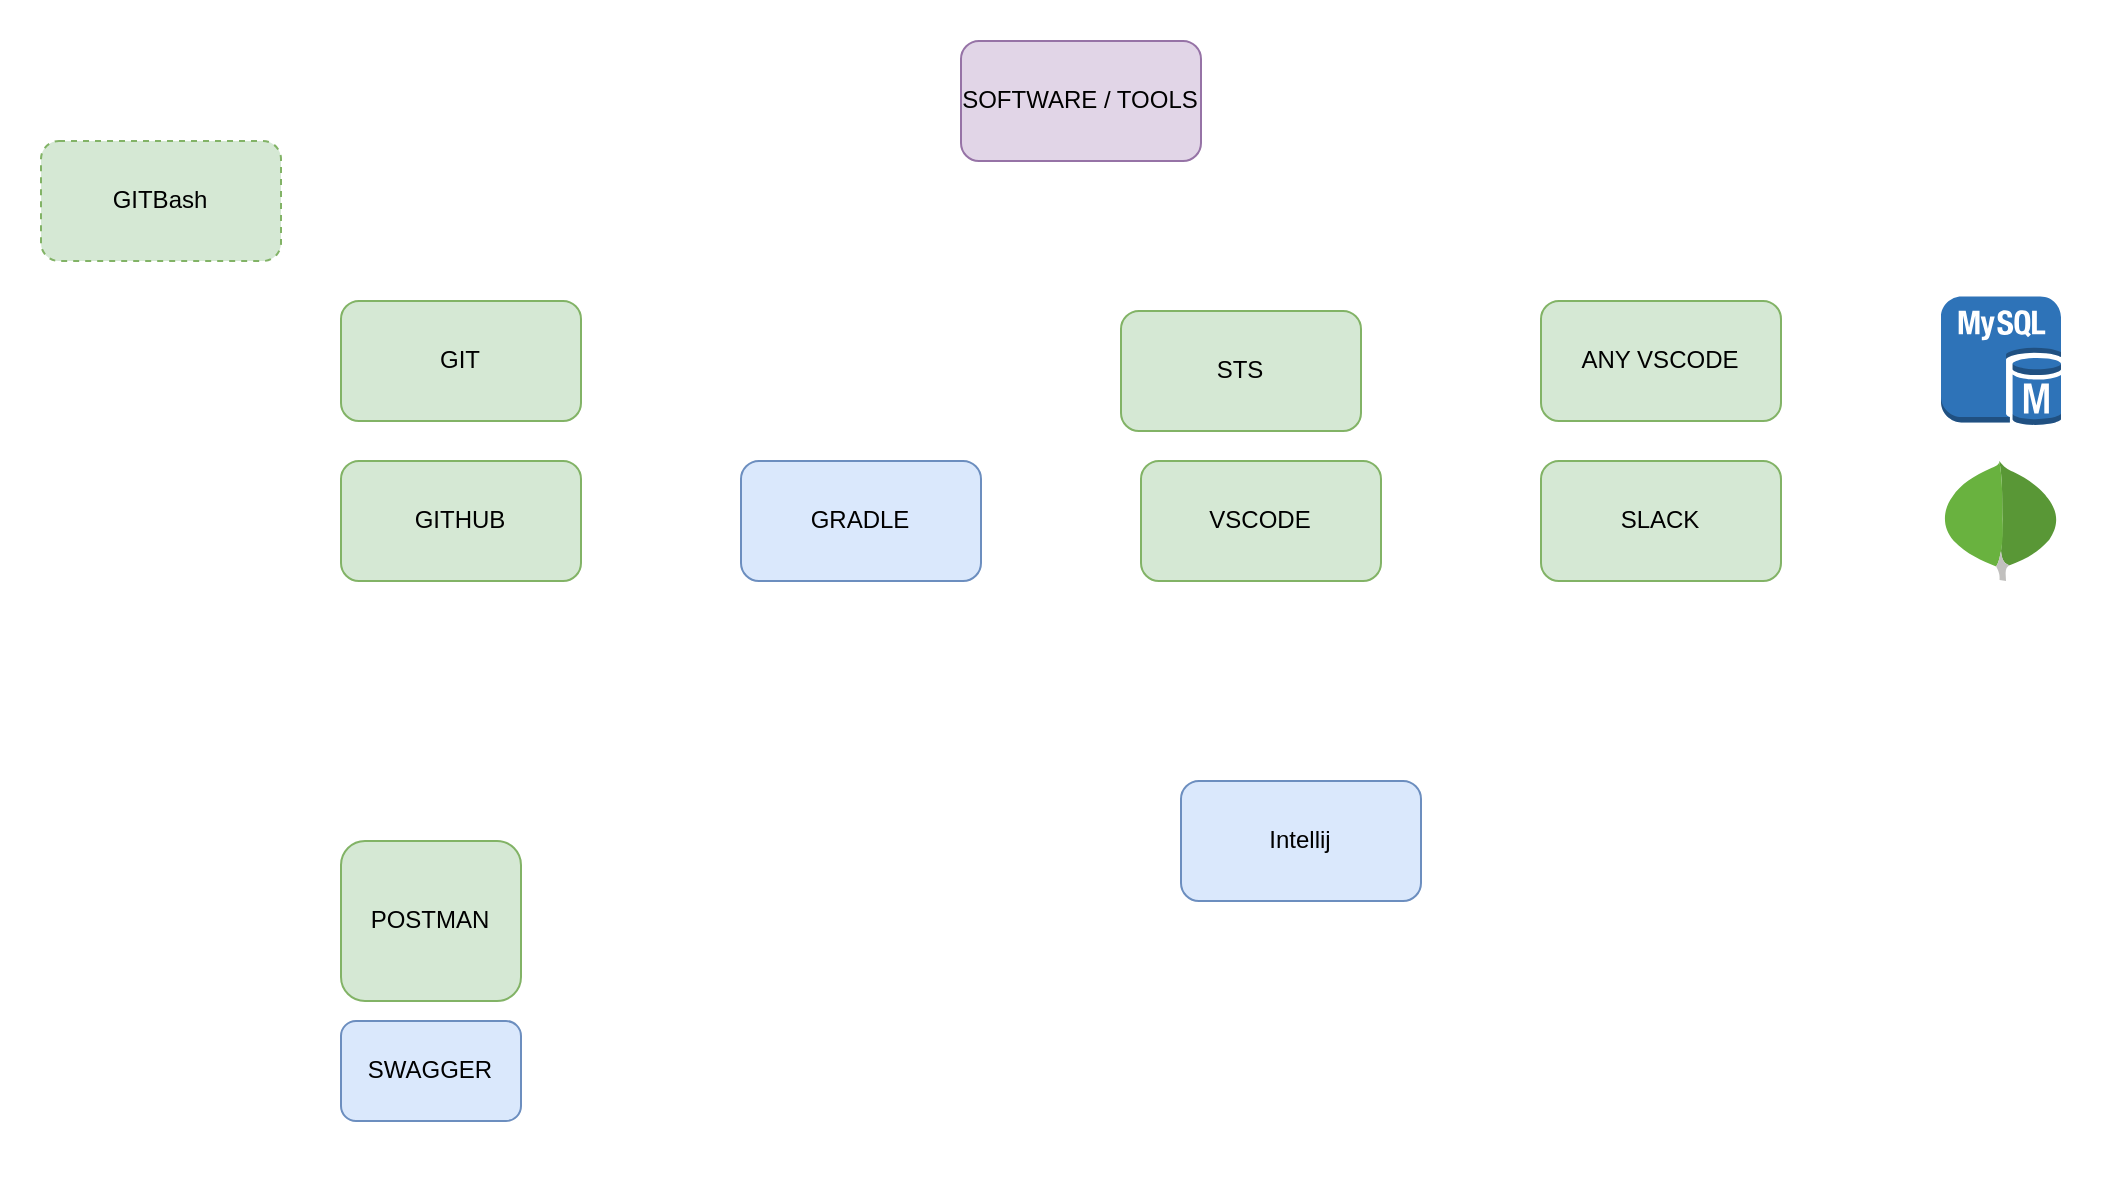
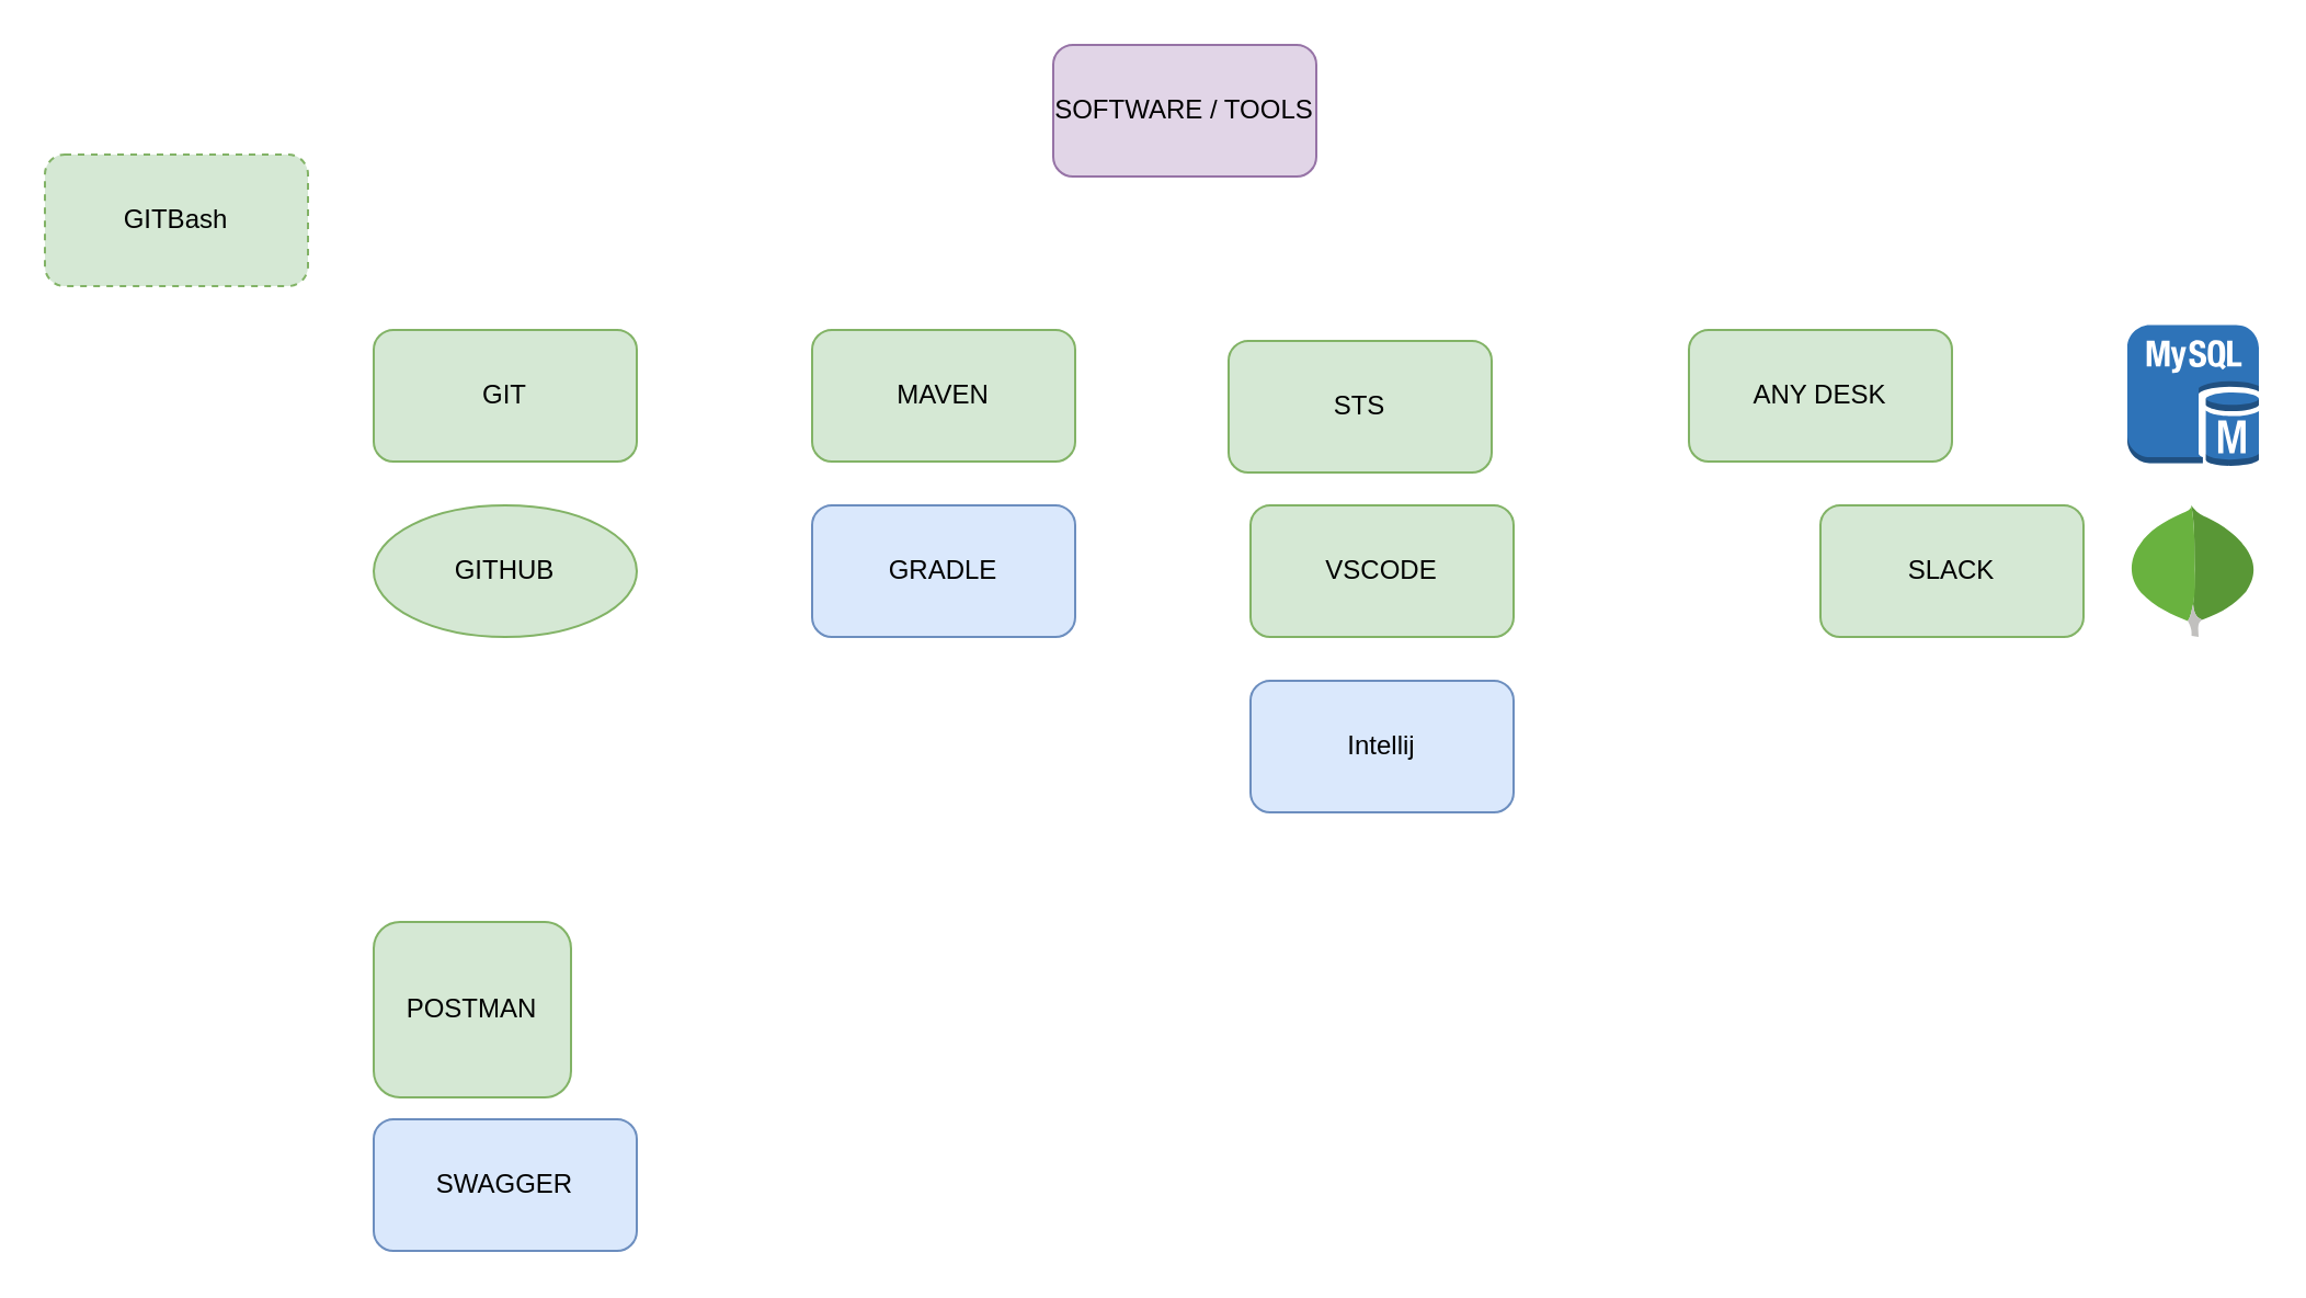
  <mxCell id="0" />
  <mxCell id="1" parent="0" />
  <mxCell id="2" value="SOFTWARE / TOOLS" style="rounded=1;whiteSpace=wrap;html=1;fillColor=#e1d5e7;strokeColor=#9673a6;" parent="1" vertex="1"><mxGeometry x="480" y="20" width="120" height="60" as="geometry" /></mxCell>
  <mxCell id="3" value="GIT" style="rounded=1;whiteSpace=wrap;html=1;fillColor=#d5e8d4;strokeColor=#82b366;" parent="1" vertex="1"><mxGeometry x="170" y="150" width="120" height="60" as="geometry" /></mxCell>
- <mxCell id="4" value="GITHUB" style="rounded=1;whiteSpace=wrap;html=1;fillColor=#d5e8d4;strokeColor=#82b366;" parent="1" vertex="1"><mxGeometry x="170" y="230" width="120" height="60" as="geometry" /></mxCell>
+ <mxCell id="4" value="GITHUB" style="ellipse;whiteSpace=wrap;html=1;fillColor=#d5e8d4;strokeColor=#82b366;" parent="1" vertex="1"><mxGeometry x="170" y="230" width="120" height="60" as="geometry" /></mxCell>
  <mxCell id="5" value="STS" style="rounded=1;whiteSpace=wrap;html=1;fillColor=#d5e8d4;strokeColor=#82b366;" parent="1" vertex="1"><mxGeometry x="560" y="155" width="120" height="60" as="geometry" /></mxCell>
- <mxCell id="6" value="ANY VSCODE" style="rounded=1;whiteSpace=wrap;html=1;fillColor=#d5e8d4;strokeColor=#82b366;" parent="1" vertex="1"><mxGeometry x="770" y="150" width="120" height="60" as="geometry" /></mxCell>
- <mxCell id="7" value="SLACK" style="rounded=1;whiteSpace=wrap;html=1;fillColor=#d5e8d4;strokeColor=#82b366;" parent="1" vertex="1"><mxGeometry x="770" y="230" width="120" height="60" as="geometry" /></mxCell>
+ <mxCell id="6" value="ANY DESK" style="rounded=1;whiteSpace=wrap;html=1;fillColor=#d5e8d4;strokeColor=#82b366;" parent="1" vertex="1"><mxGeometry x="770" y="150" width="120" height="60" as="geometry" /></mxCell>
+ <mxCell id="7" value="SLACK" style="rounded=1;whiteSpace=wrap;html=1;fillColor=#d5e8d4;strokeColor=#82b366;" parent="1" vertex="1"><mxGeometry x="830" y="230" width="120" height="60" as="geometry" /></mxCell>
+ <mxCell id="8" value="MAVEN" style="rounded=1;whiteSpace=wrap;html=1;fillColor=#d5e8d4;strokeColor=#82b366;" parent="1" vertex="1"><mxGeometry x="370" y="150" width="120" height="60" as="geometry" /></mxCell>
  <mxCell id="9" value="GRADLE" style="rounded=1;whiteSpace=wrap;html=1;fillColor=#dae8fc;strokeColor=#6c8ebf;" parent="1" vertex="1"><mxGeometry x="370" y="230" width="120" height="60" as="geometry" /></mxCell>
- <mxCell id="10" value="SWAGGER" style="rounded=1;whiteSpace=wrap;html=1;fillColor=#dae8fc;strokeColor=#6c8ebf;" parent="1" vertex="1"><mxGeometry x="170" y="510" width="90" height="50" as="geometry" /></mxCell>
+ <mxCell id="10" value="SWAGGER" style="rounded=1;whiteSpace=wrap;html=1;fillColor=#dae8fc;strokeColor=#6c8ebf;" parent="1" vertex="1"><mxGeometry x="170" y="510" width="120" height="60" as="geometry" /></mxCell>
  <mxCell id="11" value="VSCODE" style="rounded=1;whiteSpace=wrap;html=1;fillColor=#d5e8d4;strokeColor=#82b366;" parent="1" vertex="1"><mxGeometry x="570" y="230" width="120" height="60" as="geometry" /></mxCell>
  <mxCell id="12" value="GITBash" style="rounded=1;whiteSpace=wrap;html=1;fillColor=#d5e8d4;strokeColor=#82b366;dashed=1;" parent="1" vertex="1"><mxGeometry x="20" y="70" width="120" height="60" as="geometry" /></mxCell>
- <mxCell id="13" value="Intellij" style="rounded=1;whiteSpace=wrap;html=1;fillColor=#dae8fc;strokeColor=#6c8ebf;" parent="1" vertex="1"><mxGeometry x="590" y="390" width="120" height="60" as="geometry" /></mxCell>
+ <mxCell id="13" value="Intellij" style="rounded=1;whiteSpace=wrap;html=1;fillColor=#dae8fc;strokeColor=#6c8ebf;" parent="1" vertex="1"><mxGeometry x="570" y="310" width="120" height="60" as="geometry" /></mxCell>
  <mxCell id="14" value="" style="outlineConnect=0;dashed=0;verticalLabelPosition=bottom;verticalAlign=top;align=center;html=1;shape=mxgraph.aws3.mysql_db_instance;fillColor=#2E73B8;gradientColor=none;" parent="1" vertex="1"><mxGeometry x="970" y="147.75" width="60" height="64.5" as="geometry" /></mxCell>
  <mxCell id="15" value="" style="dashed=0;outlineConnect=0;html=1;align=center;labelPosition=center;verticalLabelPosition=bottom;verticalAlign=top;shape=mxgraph.weblogos.mongodb" parent="1" vertex="1"><mxGeometry x="970" y="230" width="60" height="60" as="geometry" /></mxCell>
  <mxCell id="16" value="POSTMAN" style="rounded=1;whiteSpace=wrap;html=1;fillColor=#d5e8d4;strokeColor=#82b366;" parent="1" vertex="1"><mxGeometry x="170" y="420" width="90" height="80" as="geometry" /></mxCell>
